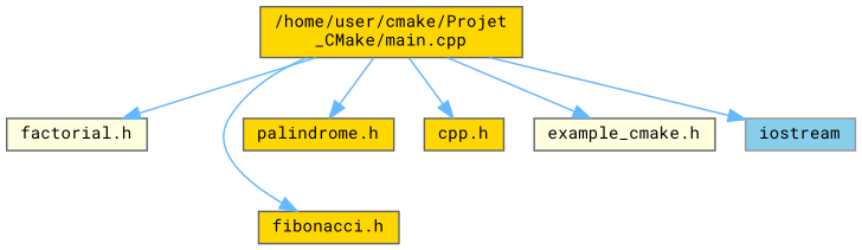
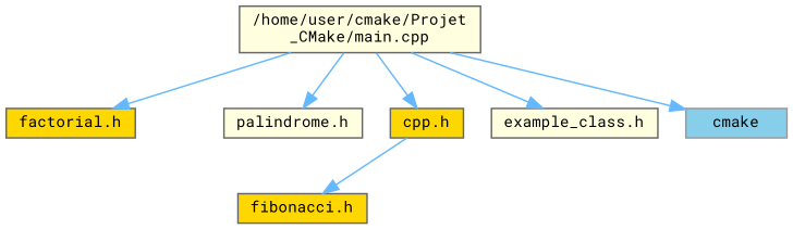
  digraph {
    fontname="Roboto Mono"
    node [color=grey40 fillcolor=gold fontname="Roboto Mono" fontsize=10 shape=box style=filled]
    edge [color=steelblue1 fontname="Roboto Mono" fontsize=10 labelfontname=Helvetica labelfontsize=10 style=solid]
-   n1 [color=gray40 fontcolor=black height=0.2 label="/home/user/cmake/Projet\l_CMake/main.cpp" width=0.4]
-   n2 [fillcolor=lightyellow height=0.2 label="factorial.h" width=0.4]
+   n1 [color=gray40 fillcolor=lightyellow fontcolor=black height=0.2 label="/home/user/cmake/Projet\l_CMake/main.cpp" width=0.4]
+   n2 [height=0.2 label="factorial.h" width=0.4]
    n3 [height=0.2 label="fibonacci.h" width=0.4]
-   n4 [height=0.2 label="palindrome.h" width=0.4]
+   n4 [fillcolor=lightyellow height=0.2 label="palindrome.h" width=0.4]
    n5 [height=0.2 label="cpp.h" width=0.4]
-   n6 [fillcolor=lightyellow height=0.2 label="example_cmake.h" width=0.4]
-   n7 [color=grey60 fillcolor=skyblue height=0.2 label=iostream width=0.4]
+   n6 [fillcolor=lightyellow height=0.2 label="example_class.h" width=0.4]
+   n7 [color=grey60 fillcolor=skyblue height=0.2 label=cmake width=0.4]
    n1 -> n2
-   n1 -> n3
+   n5 -> n3
    n1 -> n4
    n1 -> n5
    n1 -> n6
    n1 -> n7
  }
